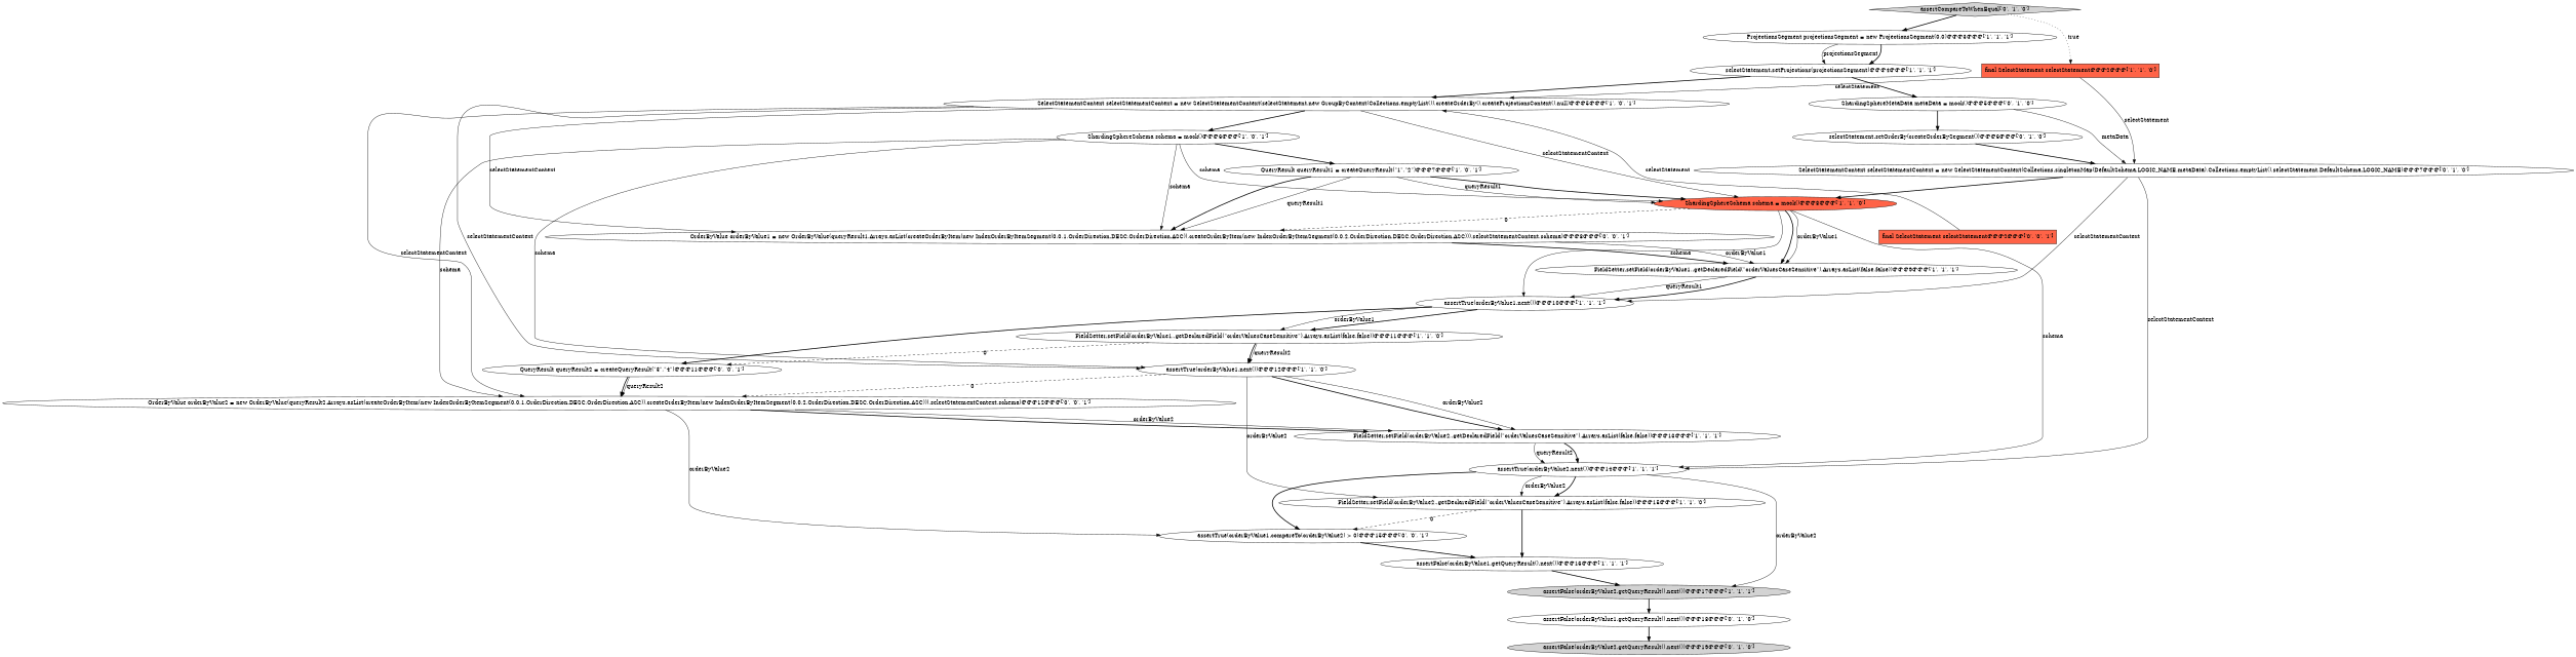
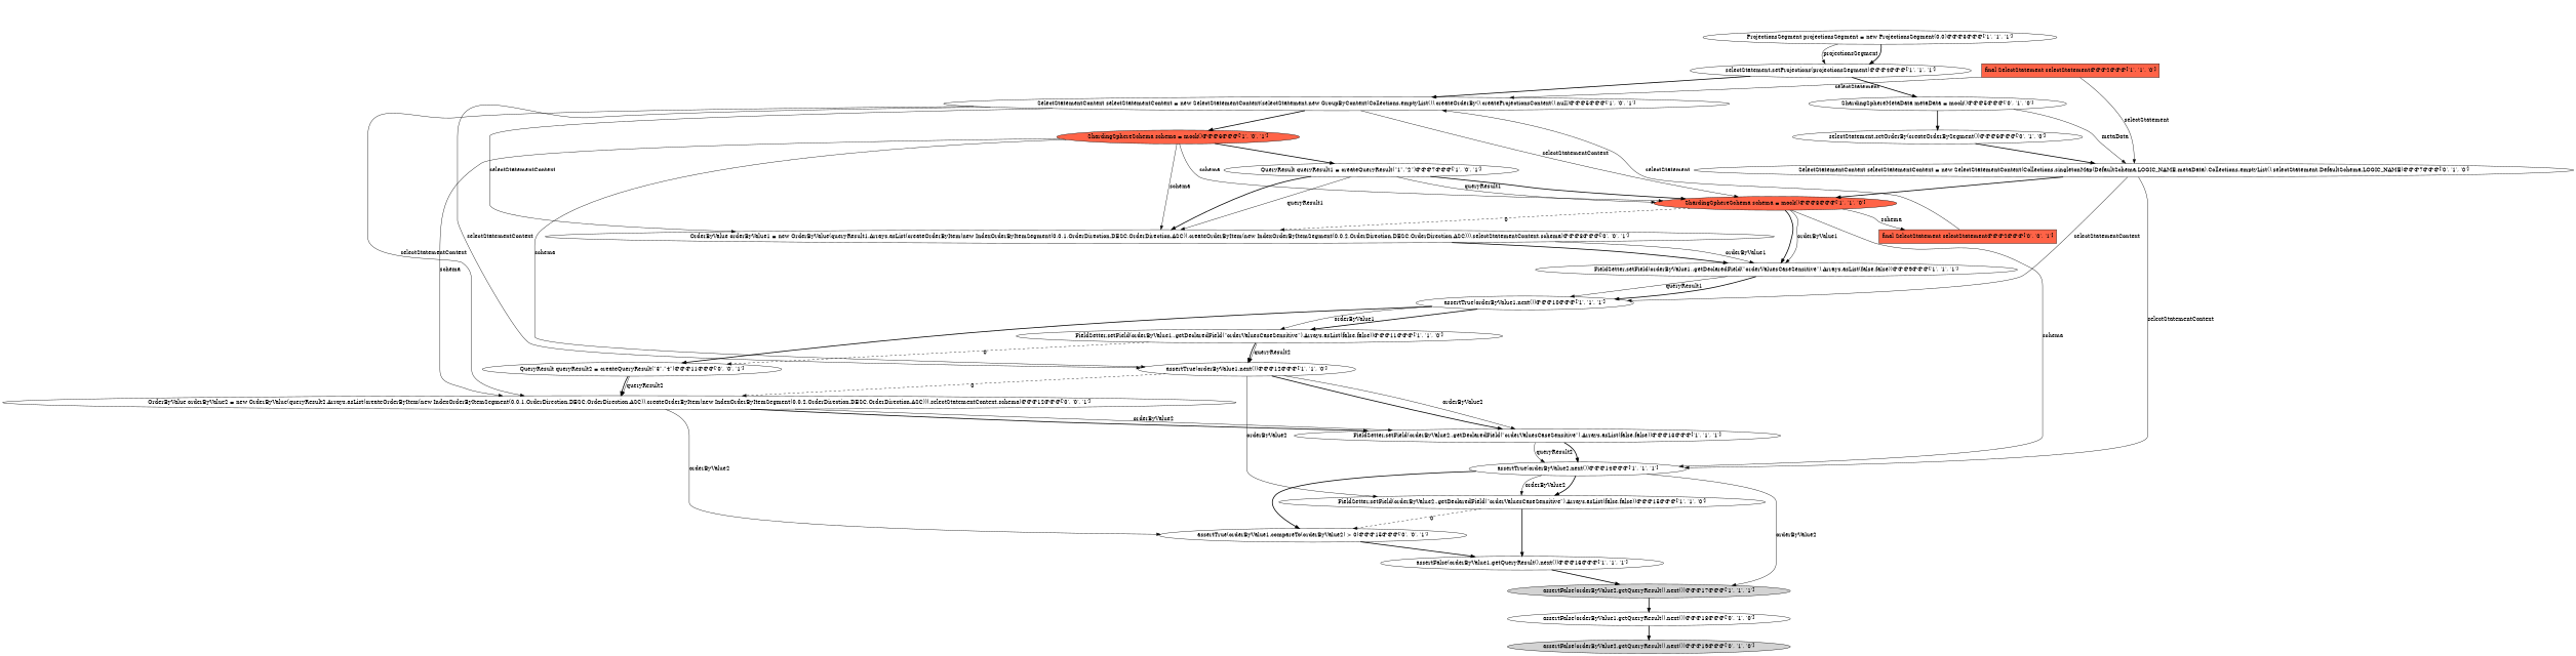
  digraph {
    node [fillcolor=white shape=ellipse style=filled]
    edge [style=solid]
    n1 [label="ProjectionsSegment projectionsSegment = new ProjectionsSegment(0,0)@@@3@@@['1', '1', '1']"]
    n2 [label="selectStatement.setProjections(projectionsSegment)@@@4@@@['1', '1', '1']"]
    n3 [fillcolor=tomato label="final SelectStatement selectStatement@@@2@@@['0', '0', '1']" shape=box]
    n4 [label="SelectStatementContext selectStatementContext = new SelectStatementContext(selectStatement,new GroupByContext(Collections.emptyList()),createOrderBy(),createProjectionsContext(),null)@@@5@@@['1', '0', '1']"]
    n5 [fillcolor=lightgray label="assertFalse(orderByValue2.getQueryResult().next())@@@19@@@['0', '1', '0']"]
    n6 [label="SelectStatementContext selectStatementContext = new SelectStatementContext(Collections.singletonMap(DefaultSchema.LOGIC_NAME,metaData),Collections.emptyList(),selectStatement,DefaultSchema.LOGIC_NAME)@@@7@@@['0', '1', '0']"]
    n7 [label="assertTrue(orderByValue1.next())@@@10@@@['1', '1', '1']"]
    n8 [label="assertTrue(orderByValue2.next())@@@14@@@['1', '1', '1']"]
    n9 [fillcolor=tomato label="ShardingSphereSchema schema = mock()@@@8@@@['1', '1', '0']"]
    n10 [label="QueryResult queryResult2 = createQueryResult(\"3\",\"4\")@@@11@@@['0', '0', '1']"]
    n11 [label="FieldSetter.setField(orderByValue1,.getDeclaredField(\"orderValuesCaseSensitive\"),Arrays.asList(false,false))@@@11@@@['1', '1', '0']"]
    n12 [label="FieldSetter.setField(orderByValue2,.getDeclaredField(\"orderValuesCaseSensitive\"),Arrays.asList(false,false))@@@15@@@['1', '1', '0']"]
    n13 [label="assertTrue(orderByValue1.compareTo(orderByValue2) > 0)@@@15@@@['0', '0', '1']"]
    n14 [fillcolor=lightgray label="assertFalse(orderByValue2.getQueryResult().next())@@@17@@@['1', '1', '1']"]
    n15 [label="OrderByValue orderByValue1 = new OrderByValue(queryResult1,Arrays.asList(createOrderByItem(new IndexOrderByItemSegment(0,0,1,OrderDirection.DESC,OrderDirection.ASC)),createOrderByItem(new IndexOrderByItemSegment(0,0,2,OrderDirection.DESC,OrderDirection.ASC))),selectStatementContext,schema)@@@8@@@['0', '0', '1']"]
    n16 [label="FieldSetter.setField(orderByValue1,.getDeclaredField(\"orderValuesCaseSensitive\"),Arrays.asList(false,false))@@@9@@@['1', '1', '1']"]
-   n17 [label="ShardingSphereSchema schema = mock()@@@6@@@['1', '0', '1']"]
+   n17 [fillcolor=tomato label="ShardingSphereSchema schema = mock()@@@6@@@['1', '0', '1']"]
    n18 [label="OrderByValue orderByValue2 = new OrderByValue(queryResult2,Arrays.asList(createOrderByItem(new IndexOrderByItemSegment(0,0,1,OrderDirection.DESC,OrderDirection.ASC)),createOrderByItem(new IndexOrderByItemSegment(0,0,2,OrderDirection.DESC,OrderDirection.ASC))),selectStatementContext,schema)@@@12@@@['0', '0', '1']"]
    n19 [label="assertTrue(orderByValue1.next())@@@12@@@['1', '1', '0']"]
    n20 [label="QueryResult queryResult1 = createQueryResult(\"1\",\"2\")@@@7@@@['1', '0', '1']"]
    n21 [label="FieldSetter.setField(orderByValue2,.getDeclaredField(\"orderValuesCaseSensitive\"),Arrays.asList(false,false))@@@13@@@['1', '1', '1']"]
    n22 [label="ShardingSphereMetaData metaData = mock()@@@5@@@['0', '1', '0']"]
    n23 [label="selectStatement.setOrderBy(createOrderBySegment())@@@6@@@['0', '1', '0']"]
    n24 [label="assertFalse(orderByValue1.getQueryResult().next())@@@16@@@['1', '1', '1']"]
    n25 [label="assertFalse(orderByValue1.getQueryResult().next())@@@18@@@['0', '1', '0']"]
    n26 [fillcolor=tomato label="final SelectStatement selectStatement@@@2@@@['1', '1', '0']" shape=box]
-   n27 [fillcolor=lightgray label="assertCompareToWhenEqual['0', '1', '0']" shape=diamond]
    n1 -> n2 [label=projectionsSegment]
    n1 -> n2 [style=bold]
    n2 -> n4 [style=bold]
    n2 -> n22 [style=bold]
    n3 -> n4 [label=selectStatement]
    n4 -> n9 [label=selectStatementContext]
    n4 -> n15 [label=selectStatementContext]
    n4 -> n17 [style=bold]
    n4 -> n18 [label=selectStatementContext]
    n4 -> n19 [label=selectStatementContext]
    n6 -> n7 [label=selectStatementContext]
    n6 -> n8 [label=selectStatementContext]
    n6 -> n9 [style=bold]
    n7 -> n10 [style=bold]
    n7 -> n11 [style=bold]
    n7 -> n11 [label=orderByValue1]
    n8 -> n12 [style=bold]
    n8 -> n12 [label=orderByValue2]
    n8 -> n13 [style=bold]
    n8 -> n14 [label=orderByValue2]
-   n9 -> n7 [label=schema]
+   n9 -> n3 [label=schema]
    n9 -> n8 [label=schema]
    n9 -> n15 [label=0 style=dashed]
    n9 -> n16 [style=bold]
    n9 -> n16 [label=orderByValue1]
    n10 -> n18 [label=queryResult2]
    n10 -> n18 [style=bold]
    n11 -> n10 [label=0 style=dashed]
    n11 -> n19 [label=queryResult2]
    n11 -> n19 [style=bold]
    n12 -> n13 [label=0 style=dashed]
    n12 -> n24 [style=bold]
    n13 -> n24 [style=bold]
    n14 -> n25 [style=bold]
    n15 -> n16 [label=orderByValue1]
    n15 -> n16 [style=bold]
    n16 -> n7 [label=queryResult1]
    n16 -> n7 [style=bold]
    n17 -> n9 [label=schema]
    n17 -> n15 [label=schema]
    n17 -> n18 [label=schema]
    n17 -> n19 [label=schema]
    n17 -> n20 [style=bold]
    n18 -> n13 [label=orderByValue2]
    n18 -> n21 [style=bold]
    n18 -> n21 [label=orderByValue2]
    n19 -> n12 [label=orderByValue2]
    n19 -> n18 [label=0 style=dashed]
    n19 -> n21 [style=bold]
    n19 -> n21 [label=orderByValue2]
    n20 -> n9 [label=queryResult1]
    n20 -> n9 [style=bold]
    n20 -> n15 [style=bold]
    n20 -> n15 [label=queryResult1]
    n21 -> n8 [label=queryResult2]
    n21 -> n8 [style=bold]
    n22 -> n6 [label=metaData]
    n22 -> n23 [style=bold]
    n23 -> n6 [style=bold]
    n24 -> n14 [style=bold]
    n25 -> n5 [style=bold]
    n26 -> n4 [label=selectStatement]
    n26 -> n6 [label=selectStatement]
-   n27 -> n1 [style=bold]
-   n27 -> n26 [label=true style=dotted]
  }
